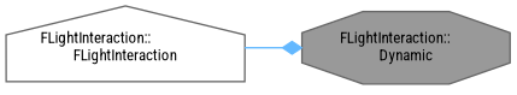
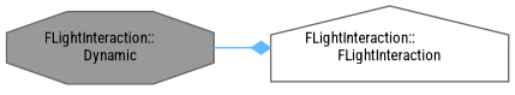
  digraph {
    rankdir=LR
    fontname="Roboto Condensed"
    node [fontname="Roboto Condensed" fontsize=10 style=filled]
    n1 [color=gray40 fillcolor=grey60 fontcolor=black height=0.2 label="FLightInteraction::\lDynamic" shape=octagon width=0.4]
    n2 [color=grey40 fillcolor=white height=0.2 label="FLightInteraction::\lFLightInteraction" shape=house width=0.4]
-   n2 -> n1 [color=steelblue1 fontname="Roboto Condensed" fontsize=10 labelfontname=Helvetica labelfontsize=10 style=solid arrowhead=diamond]
+   n1 -> n2 [color=steelblue1 fontname="Roboto Condensed" fontsize=10 labelfontname=Helvetica labelfontsize=10 style=solid arrowhead=diamond]
  }
